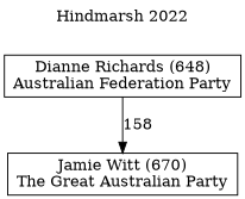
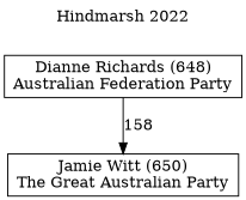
  digraph {
    label="Hindmarsh 2022"
    labelloc=t
    mclimit=2
    node [shape=box]
-   n1 [label="Jamie Witt (670)\nThe Great Australian Party"]
+   n1 [label="Jamie Witt (650)\nThe Great Australian Party"]
    n2 [label="Dianne Richards (648)\nAustralian Federation Party"]
    n2 -> n1 [label=158]
  }
